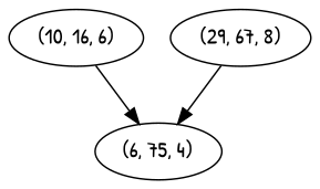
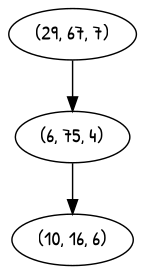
  digraph {
    fontname="Patrick Hand"
    node [fontname="Patrick Hand"]
    edge [fontname="Patrick Hand"]
    "(6, 75, 4)"
    "(10, 16, 6)"
-   "(29, 67, 8)"
-   "(10, 16, 6)" -> "(6, 75, 4)"
+   "(29, 67, 8)" [label="(29, 67, 7)"]
+   "(6, 75, 4)" -> "(10, 16, 6)"
    "(29, 67, 8)" -> "(6, 75, 4)"
  }
